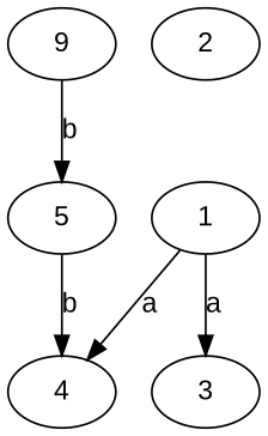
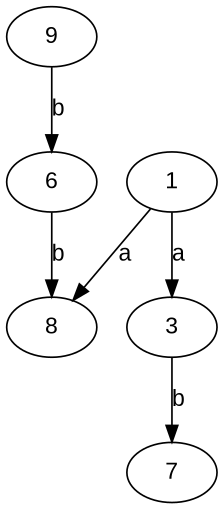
  strict digraph {
    fontname="Liberation Sans"
    node [fontname="Liberation Sans"]
    edge [fontname="Liberation Sans"]
    n1 [label=9]
-   6 [label=5]
-   4
+   6
+   4 [label=8]
    3
+   7
    1
-   2
    n1 -> 6 [label=b]
    6 -> 4 [label=b]
+   3 -> 7 [label=b]
    1 -> 4 [label=a]
    1 -> 3 [label=a]
  }
